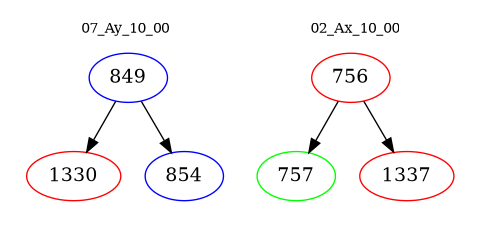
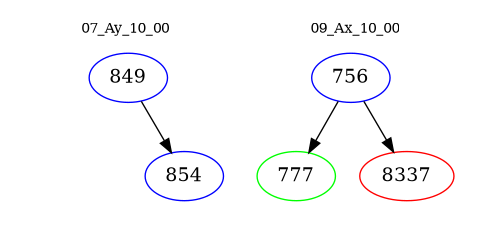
  digraph {
    node [color=blue]
    edge [color=black]
    n1 [label=849]
-   n2 [color=red label=1330]
    n3 [label=854]
-   n4 [color=red label=756]
-   n5 [color=green label=757]
-   n6 [color=red label=1337]
+   n4 [label=756]
+   n5 [color=green label=777]
+   n6 [color=red label=8337]
    subgraph cluster_1 {
      color=white
      fontsize=10
      label="07_Ay_10_00"
      n1
-     n2
      n3
    }
    subgraph cluster_2 {
      color=white
      fontsize=10
-     label="02_Ax_10_00"
+     label="09_Ax_10_00"
      n4
      n5
      n6
    }
-   n1 -> n2
    n1 -> n3
    n4 -> n5
    n4 -> n6
  }
